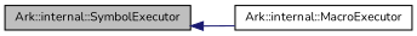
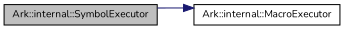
  digraph {
    rankdir=LR
    fontname=Nunito
    node [color=black fontname=Nunito fontsize=10 shape=record style=filled]
    n1 [fillcolor=grey75 fontcolor=black height=0.2 label="Ark::internal::SymbolExecutor" width=0.4]
    n2 [fillcolor=white height=0.2 label="Ark::internal::MacroExecutor" width=0.4]
-   n1 -> n2 [color=midnightblue dir=back fontname=Nunito fontsize=10 labelfontname=Helvetica labelfontsize=10 style=solid]
+   n2 -> n1 [color=midnightblue dir=back fontname=Nunito fontsize=10 labelfontname=Helvetica labelfontsize=10 style=solid]
  }
